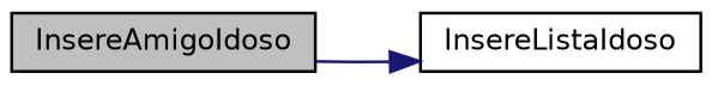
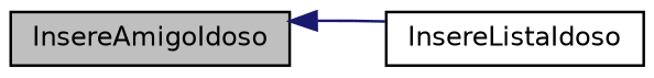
  digraph {
    rankdir=LR
    node [color=black fontname=Helvetica fontsize=10 shape=record style=filled]
    n1 [fillcolor=grey75 fontcolor=black height=0.2 label=InsereAmigoIdoso width=0.4]
    n2 [fillcolor=white height=0.2 label=InsereListaIdoso width=0.4]
-   n1 -> n2 [color=midnightblue fontname=Helvetica fontsize=10 labelfontname=Helvetica labelfontsize=10 style=solid]
+   n2 -> n1 [color=midnightblue fontname=Helvetica fontsize=10 labelfontname=Helvetica labelfontsize=10 style=solid]
  }
